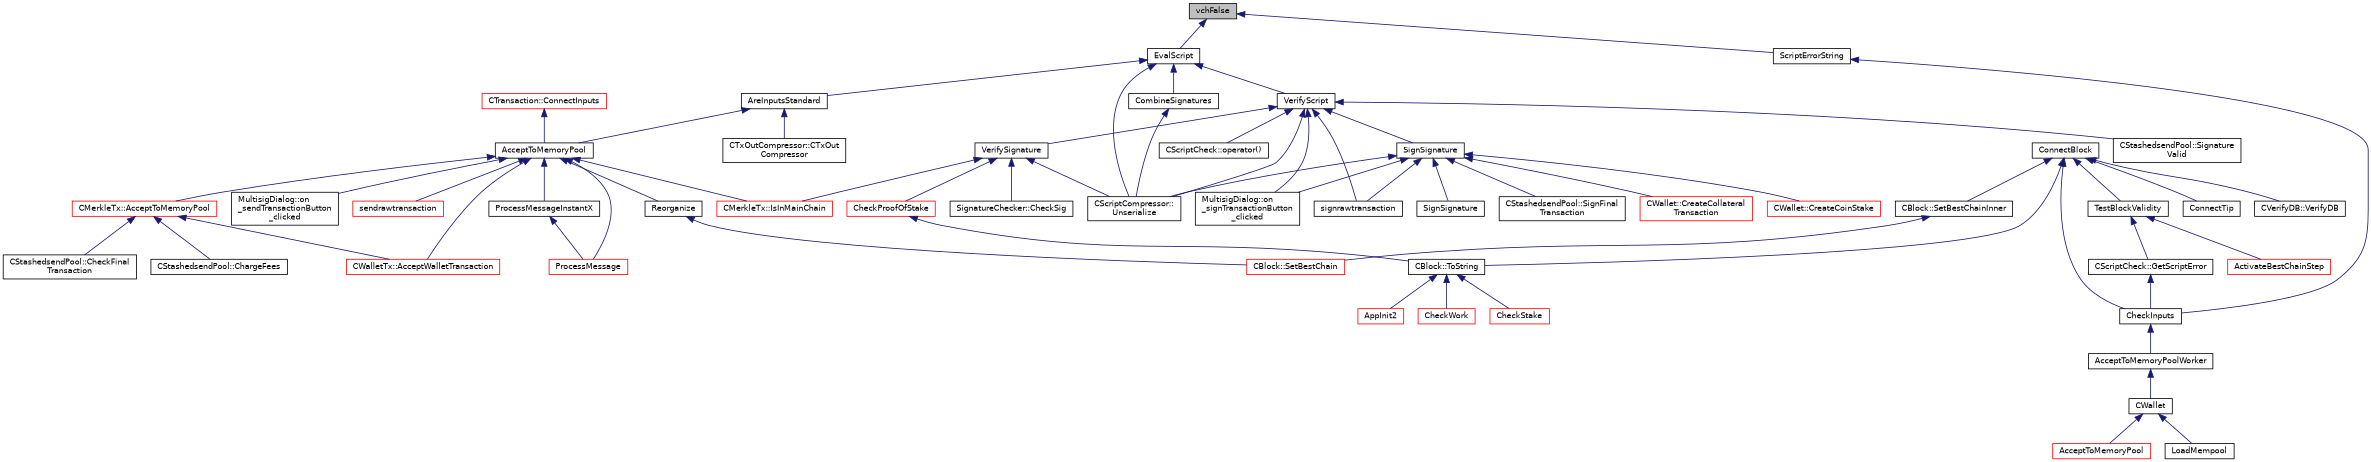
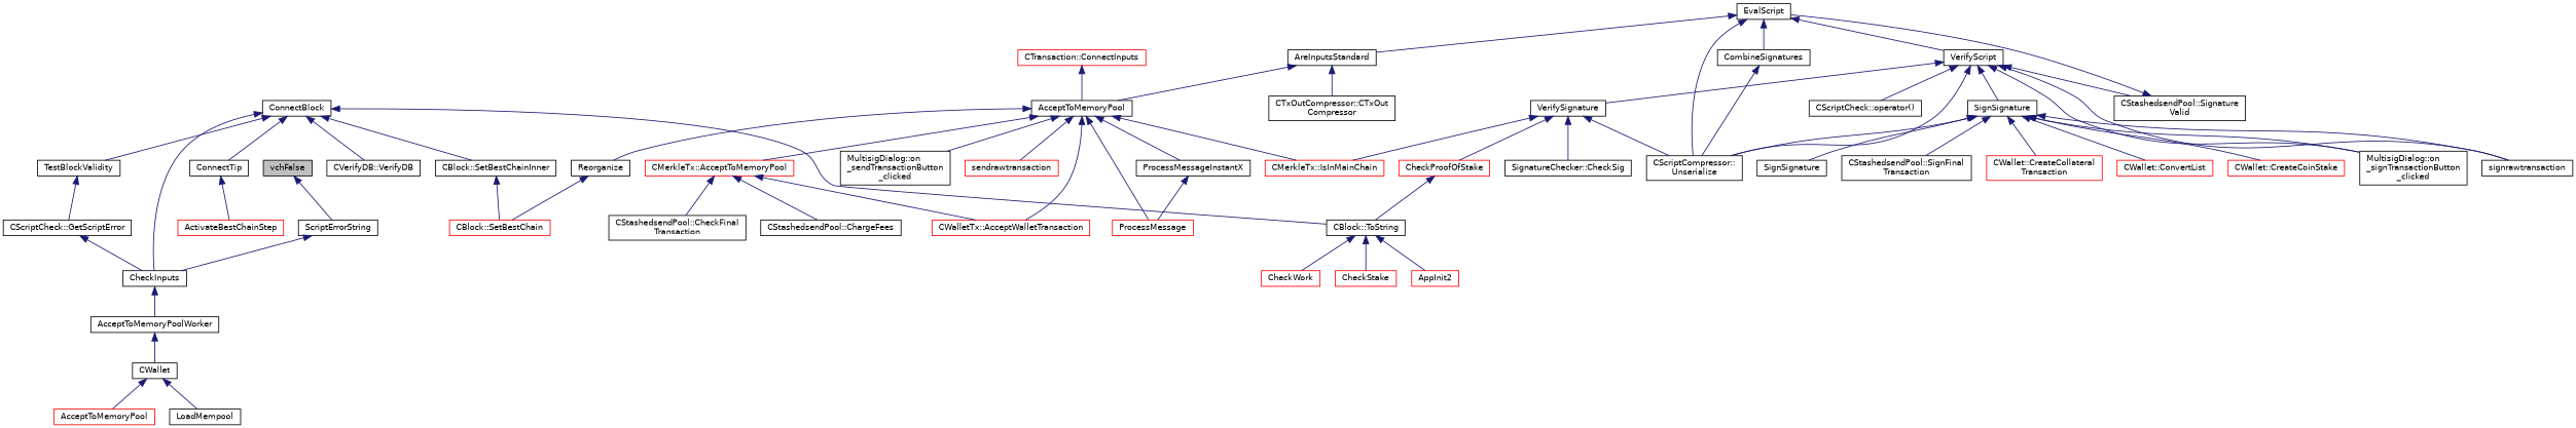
  digraph {
    rankdir=TB
    node [color=black fillcolor=white fontname=Helvetica fontsize=10 shape=record style=filled]
    edge [color=midnightblue dir=back fontname=Helvetica fontsize=10 labelfontname=Helvetica labelfontsize=10 style=solid]
    n1 [fillcolor=grey75 fontcolor=black height=0.2 label=vchFalse width=0.4]
    n2 [height=0.2 label=ScriptErrorString width=0.4]
    n3 [height=0.2 label=EvalScript width=0.4]
    n4 [height=0.2 label=CheckInputs width=0.4]
    n5 [height=0.2 label=AreInputsStandard width=0.4]
    n6 [height=0.2 label=VerifyScript width=0.4]
    n7 [height=0.2 label="CScriptCompressor::\lUnserialize" width=0.4]
    n8 [height=0.2 label=CombineSignatures width=0.4]
    n9 [height=0.2 label=AcceptToMemoryPoolWorker width=0.4]
    n10 [height=0.2 label=CWallet width=0.4]
    n11 [height=0.2 label=ConnectBlock width=0.4]
    n12 [height=0.2 label="CBlock::SetBestChainInner" width=0.4]
    n13 [height=0.2 label="CBlock::ToString" width=0.4]
    n14 [height=0.2 label=ConnectTip width=0.4]
    n15 [height=0.2 label=TestBlockValidity width=0.4]
    n16 [height=0.2 label="CVerifyDB::VerifyDB" width=0.4]
    n17 [color=red height=0.2 label=AcceptToMemoryPool width=0.4]
    n18 [height=0.2 label=LoadMempool width=0.4]
    n19 [color=red height=0.2 label="CBlock::SetBestChain" width=0.4]
    n20 [color=red height=0.2 label=AppInit2 width=0.4]
    n21 [color=red height=0.2 label=CheckWork width=0.4]
    n22 [color=red height=0.2 label=CheckStake width=0.4]
    n23 [color=red height=0.2 label=ActivateBestChainStep width=0.4]
    n24 [height=0.2 label="CScriptCheck::GetScriptError" width=0.4]
    n25 [height=0.2 label=AcceptToMemoryPool width=0.4]
    n26 [height=0.2 label="CTxOutCompressor::CTxOut\lCompressor" width=0.4]
    n27 [height=0.2 label="MultisigDialog::on\l_signTransactionButton\l_clicked" width=0.4]
    n28 [height=0.2 label=signrawtransaction width=0.4]
    n29 [height=0.2 label=SignSignature width=0.4]
    n30 [height=0.2 label=VerifySignature width=0.4]
    n31 [height=0.2 label="CStashedsendPool::Signature\lValid" width=0.4]
    n32 [height=0.2 label="CScriptCheck::operator()" width=0.4]
    n33 [height=0.2 label=ProcessMessageInstantX width=0.4]
    n34 [color=red height=0.2 label=ProcessMessage width=0.4]
    n35 [color=red height=0.2 label="CMerkleTx::AcceptToMemoryPool" width=0.4]
    n36 [color=red height=0.2 label="CWalletTx::AcceptWalletTransaction" width=0.4]
    n37 [height=0.2 label=Reorganize width=0.4]
    n38 [color=red height=0.2 label="CMerkleTx::IsInMainChain" width=0.4]
    n39 [height=0.2 label="MultisigDialog::on\l_sendTransactionButton\l_clicked" width=0.4]
    n40 [color=red height=0.2 label=sendrawtransaction width=0.4]
    n41 [height=0.2 label="CStashedsendPool::CheckFinal\lTransaction" width=0.4]
    n42 [height=0.2 label="CStashedsendPool::ChargeFees" width=0.4]
    n43 [height=0.2 label=SignSignature width=0.4]
    n44 [height=0.2 label="CStashedsendPool::SignFinal\lTransaction" width=0.4]
    n45 [color=red height=0.2 label="CWallet::CreateCollateral\lTransaction" width=0.4]
+   n46 [color=red height=0.2 label="CWallet::ConvertList" width=0.4]
    n47 [color=red height=0.2 label="CWallet::CreateCoinStake" width=0.4]
    n48 [height=0.2 label="SignatureChecker::CheckSig" width=0.4]
    n49 [color=red height=0.2 label=CheckProofOfStake width=0.4]
    n50 [color=red height=0.2 label="CTransaction::ConnectInputs" width=0.4]
    n1 -> n2
-   n1 -> n3
+   n31 -> n3
    n2 -> n4
    n3 -> n5
    n3 -> n6
    n3 -> n7
    n3 -> n8
    n4 -> n9
    n5 -> n25
    n5 -> n26
    n6 -> n7
    n6 -> n27
    n6 -> n28
    n6 -> n29
    n6 -> n30
    n6 -> n31
    n6 -> n32
    n8 -> n7
    n9 -> n10
    n10 -> n17
    n10 -> n18
    n11 -> n4
    n11 -> n12
    n11 -> n13
    n11 -> n14
    n11 -> n15
    n11 -> n16
    n12 -> n19
    n13 -> n20
    n13 -> n21
    n13 -> n22
-   n15 -> n23
+   n14 -> n23
    n15 -> n24
    n24 -> n4
    n25 -> n33
    n25 -> n34
    n25 -> n35
    n25 -> n36
    n25 -> n37
    n25 -> n38
    n25 -> n39
    n25 -> n40
    n29 -> n7
    n29 -> n27
    n29 -> n28
    n29 -> n43
    n29 -> n44
    n29 -> n45
+   n29 -> n46
    n29 -> n47
    n30 -> n7
    n30 -> n38
    n30 -> n48
    n30 -> n49
    n33 -> n34
    n35 -> n36
    n35 -> n41
    n35 -> n42
    n37 -> n19
    n49 -> n13
    n50 -> n25
  }
